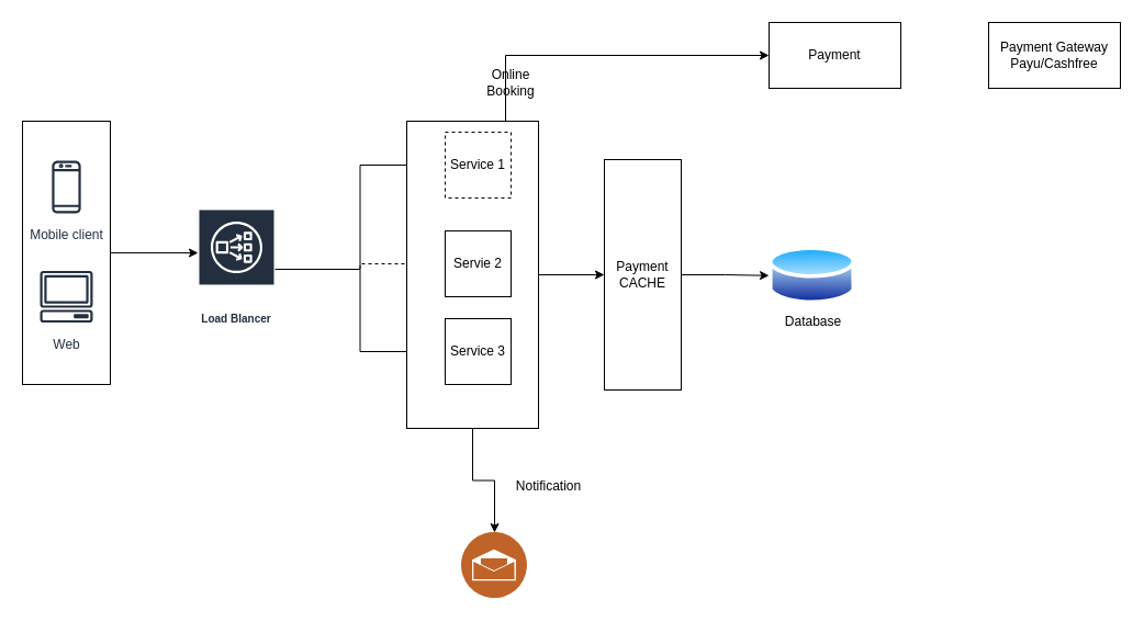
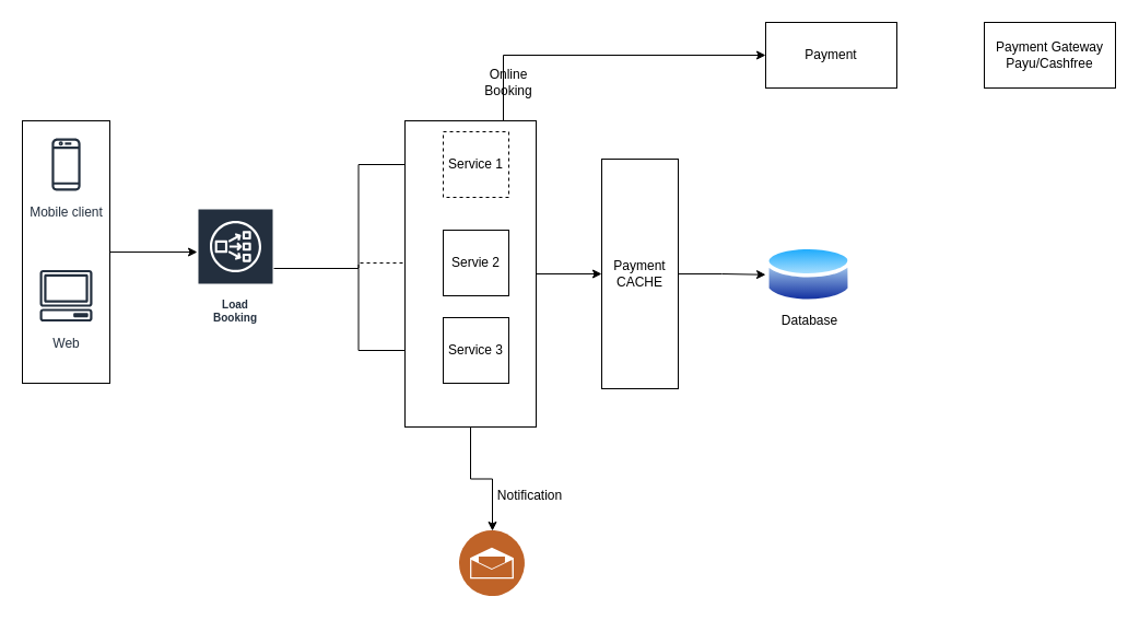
  <mxCell id="0" />
  <mxCell id="1" parent="0" />
  <mxCell id="2" style="edgeStyle=orthogonalEdgeStyle;rounded=0;orthogonalLoop=1;jettySize=auto;html=1;entryX=0;entryY=0.364;entryDx=0;entryDy=0;entryPerimeter=0;" edge="1" parent="1" source="3" target="9"><mxGeometry relative="1" as="geometry" /></mxCell>
  <mxCell id="3" value="" style="rounded=0;whiteSpace=wrap;html=1;" vertex="1" parent="1"><mxGeometry x="20" y="110" width="80" height="240" as="geometry" /></mxCell>
- <mxCell id="4" value="Mobile client" style="sketch=0;outlineConnect=0;fontColor=#232F3E;gradientColor=none;strokeColor=#232F3E;fillColor=#ffffff;dashed=0;verticalLabelPosition=bottom;verticalAlign=top;align=center;html=1;fontSize=12;fontStyle=0;aspect=fixed;shape=mxgraph.aws4.resourceIcon;resIcon=mxgraph.aws4.mobile_client;" vertex="1" parent="1"><mxGeometry x="30" y="140" width="60" height="60" as="geometry" /></mxCell>
+ <mxCell id="4" value="Mobile client" style="sketch=0;outlineConnect=0;fontColor=#232F3E;gradientColor=none;strokeColor=#232F3E;fillColor=#ffffff;dashed=0;verticalLabelPosition=bottom;verticalAlign=top;align=center;html=1;fontSize=12;fontStyle=0;aspect=fixed;shape=mxgraph.aws4.resourceIcon;resIcon=mxgraph.aws4.mobile_client;" vertex="1" parent="1"><mxGeometry x="30" y="120" width="60" height="60" as="geometry" /></mxCell>
  <mxCell id="5" value="Web&lt;br&gt;" style="sketch=0;outlineConnect=0;fontColor=#232F3E;gradientColor=none;strokeColor=#232F3E;fillColor=#ffffff;dashed=0;verticalLabelPosition=bottom;verticalAlign=top;align=center;html=1;fontSize=12;fontStyle=0;aspect=fixed;shape=mxgraph.aws4.resourceIcon;resIcon=mxgraph.aws4.client;" vertex="1" parent="1"><mxGeometry x="30" y="240" width="60" height="60" as="geometry" /></mxCell>
  <mxCell id="6" style="edgeStyle=orthogonalEdgeStyle;rounded=0;orthogonalLoop=1;jettySize=auto;html=1;entryX=0;entryY=0.5;entryDx=0;entryDy=0;" edge="1" parent="1" source="9" target="15"><mxGeometry relative="1" as="geometry" /></mxCell>
  <mxCell id="7" style="edgeStyle=orthogonalEdgeStyle;rounded=0;orthogonalLoop=1;jettySize=auto;html=1;entryX=0;entryY=0.5;entryDx=0;entryDy=0;dashed=1;" edge="1" parent="1" source="9" target="16"><mxGeometry relative="1" as="geometry" /></mxCell>
  <mxCell id="8" style="edgeStyle=orthogonalEdgeStyle;rounded=0;orthogonalLoop=1;jettySize=auto;html=1;entryX=0;entryY=0.5;entryDx=0;entryDy=0;" edge="1" parent="1" source="9" target="17"><mxGeometry relative="1" as="geometry" /></mxCell>
- <mxCell id="9" value="Load Blancer" style="sketch=0;outlineConnect=0;fontColor=#232F3E;gradientColor=none;strokeColor=#ffffff;fillColor=#232F3E;dashed=0;verticalLabelPosition=middle;verticalAlign=bottom;align=center;html=1;whiteSpace=wrap;fontSize=10;fontStyle=1;spacing=3;shape=mxgraph.aws4.productIcon;prIcon=mxgraph.aws4.network_load_balancer;" vertex="1" parent="1"><mxGeometry x="180" y="190" width="70" height="110" as="geometry" /></mxCell>
+ <mxCell id="9" value="Load Booking" style="sketch=0;outlineConnect=0;fontColor=#232F3E;gradientColor=none;strokeColor=#ffffff;fillColor=#232F3E;dashed=0;verticalLabelPosition=middle;verticalAlign=bottom;align=center;html=1;whiteSpace=wrap;fontSize=10;fontStyle=1;spacing=3;shape=mxgraph.aws4.productIcon;prIcon=mxgraph.aws4.network_load_balancer;" vertex="1" parent="1"><mxGeometry x="180" y="190" width="70" height="110" as="geometry" /></mxCell>
  <mxCell id="10" style="edgeStyle=orthogonalEdgeStyle;rounded=0;orthogonalLoop=1;jettySize=auto;html=1;entryX=0.5;entryY=0;entryDx=0;entryDy=0;" edge="1" parent="1" source="13" target="18"><mxGeometry relative="1" as="geometry" /></mxCell>
  <mxCell id="11" style="edgeStyle=orthogonalEdgeStyle;rounded=0;orthogonalLoop=1;jettySize=auto;html=1;entryX=0;entryY=0.5;entryDx=0;entryDy=0;" edge="1" parent="1" source="13" target="21"><mxGeometry relative="1" as="geometry" /></mxCell>
  <mxCell id="12" style="edgeStyle=orthogonalEdgeStyle;rounded=0;orthogonalLoop=1;jettySize=auto;html=1;exitX=0.75;exitY=0;exitDx=0;exitDy=0;entryX=0;entryY=0.5;entryDx=0;entryDy=0;" edge="1" parent="1" source="13" target="24"><mxGeometry relative="1" as="geometry" /></mxCell>
  <mxCell id="13" value="" style="rounded=0;whiteSpace=wrap;html=1;" vertex="1" parent="1"><mxGeometry x="370" y="110" width="120" height="280" as="geometry" /></mxCell>
  <mxCell id="14" value="Online Booking" style="text;html=1;strokeColor=none;fillColor=none;align=center;verticalAlign=middle;whiteSpace=wrap;rounded=0;" vertex="1" parent="1"><mxGeometry x="435" y="60" width="60" height="30" as="geometry" /></mxCell>
  <mxCell id="15" value="Service 1" style="whiteSpace=wrap;html=1;aspect=fixed;dashed=1;" vertex="1" parent="1"><mxGeometry x="405" y="120" width="60" height="60" as="geometry" /></mxCell>
  <mxCell id="16" value="Servie 2" style="whiteSpace=wrap;html=1;aspect=fixed;" vertex="1" parent="1"><mxGeometry x="405" y="210" width="60" height="60" as="geometry" /></mxCell>
  <mxCell id="17" value="Service 3" style="whiteSpace=wrap;html=1;aspect=fixed;" vertex="1" parent="1"><mxGeometry x="405" y="290" width="60" height="60" as="geometry" /></mxCell>
  <mxCell id="18" value="" style="image;aspect=fixed;perimeter=ellipsePerimeter;html=1;align=center;shadow=0;dashed=0;fontColor=#4277BB;labelBackgroundColor=default;fontSize=12;spacingTop=3;image=img/lib/ibm/social/messaging.svg;" vertex="1" parent="1"><mxGeometry x="420" y="485" width="60" height="60" as="geometry" /></mxCell>
- <mxCell id="19" value="Notification" style="text;html=1;align=center;verticalAlign=middle;resizable=0;points=[];autosize=1;strokeColor=none;fillColor=none;" vertex="1" parent="1"><mxGeometry x="459" y="428" width="80" height="30" as="geometry" /></mxCell>
+ <mxCell id="19" value="Notification" style="text;html=1;align=center;verticalAlign=middle;resizable=0;points=[];autosize=1;strokeColor=none;fillColor=none;" vertex="1" parent="1"><mxGeometry x="444" y="438" width="80" height="30" as="geometry" /></mxCell>
  <mxCell id="20" style="edgeStyle=orthogonalEdgeStyle;rounded=0;orthogonalLoop=1;jettySize=auto;html=1;entryX=0;entryY=0.5;entryDx=0;entryDy=0;" edge="1" parent="1" source="21" target="22"><mxGeometry relative="1" as="geometry" /></mxCell>
  <mxCell id="21" value="Payment&lt;br&gt;CACHE" style="rounded=0;whiteSpace=wrap;html=1;" vertex="1" parent="1"><mxGeometry x="550" y="145" width="70" height="210" as="geometry" /></mxCell>
  <mxCell id="22" value="" style="image;aspect=fixed;perimeter=ellipsePerimeter;html=1;align=center;shadow=0;dashed=0;spacingTop=3;image=img/lib/active_directory/database.svg;" vertex="1" parent="1"><mxGeometry x="700" y="221.5" width="79.05" height="58.5" as="geometry" /></mxCell>
  <mxCell id="23" value="Database" style="text;html=1;align=center;verticalAlign=middle;resizable=0;points=[];autosize=1;strokeColor=none;fillColor=none;" vertex="1" parent="1"><mxGeometry x="705" y="278" width="70" height="30" as="geometry" /></mxCell>
  <mxCell id="24" value="Payment" style="rounded=0;whiteSpace=wrap;html=1;" vertex="1" parent="1"><mxGeometry x="700" y="20" width="120" height="60" as="geometry" /></mxCell>
  <mxCell id="25" value="Payment Gateway&lt;br&gt;Payu/Cashfree" style="whiteSpace=wrap;html=1;rounded=0;" vertex="1" parent="1"><mxGeometry x="900" y="20" width="120" height="60" as="geometry" /></mxCell>
